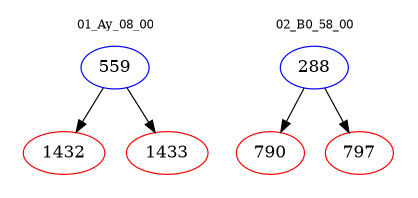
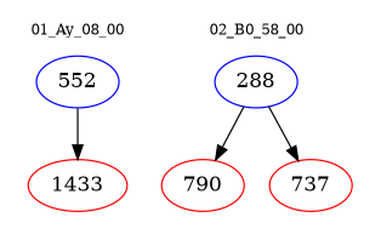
  digraph {
    node [color=red]
    edge [color=black]
-   n1 [color=blue label=559]
-   n2 [label=1432]
+   n1 [color=blue label=552]
    n3 [label=1433]
    n4 [color=blue label=288]
    n5 [label=790]
-   n6 [label=797]
+   n6 [label=737]
    subgraph cluster_1 {
      color=white
      fontsize=10
      label="01_Ay_08_00"
      n1
-     n2
      n3
    }
    subgraph cluster_2 {
      color=white
      fontsize=10
      label="02_B0_58_00"
      n4
      n5
      n6
    }
-   n1 -> n2
    n1 -> n3
    n4 -> n5
    n4 -> n6
  }
